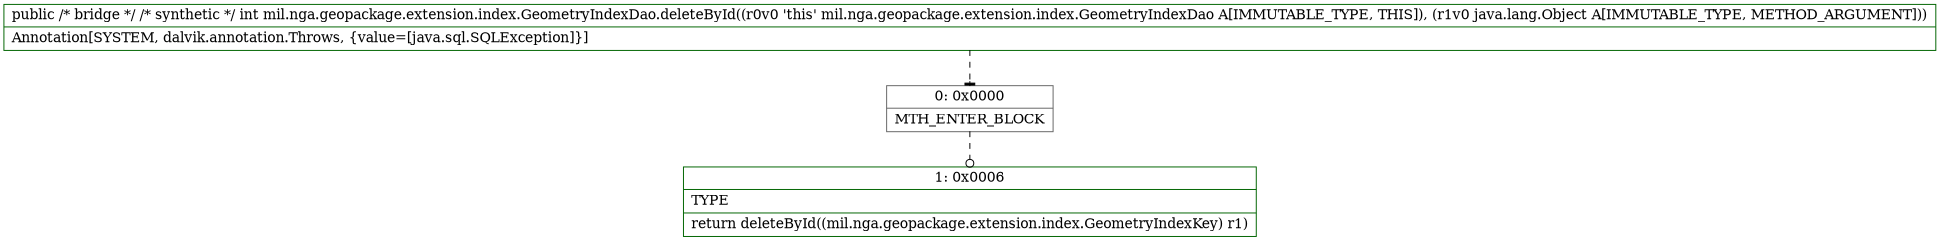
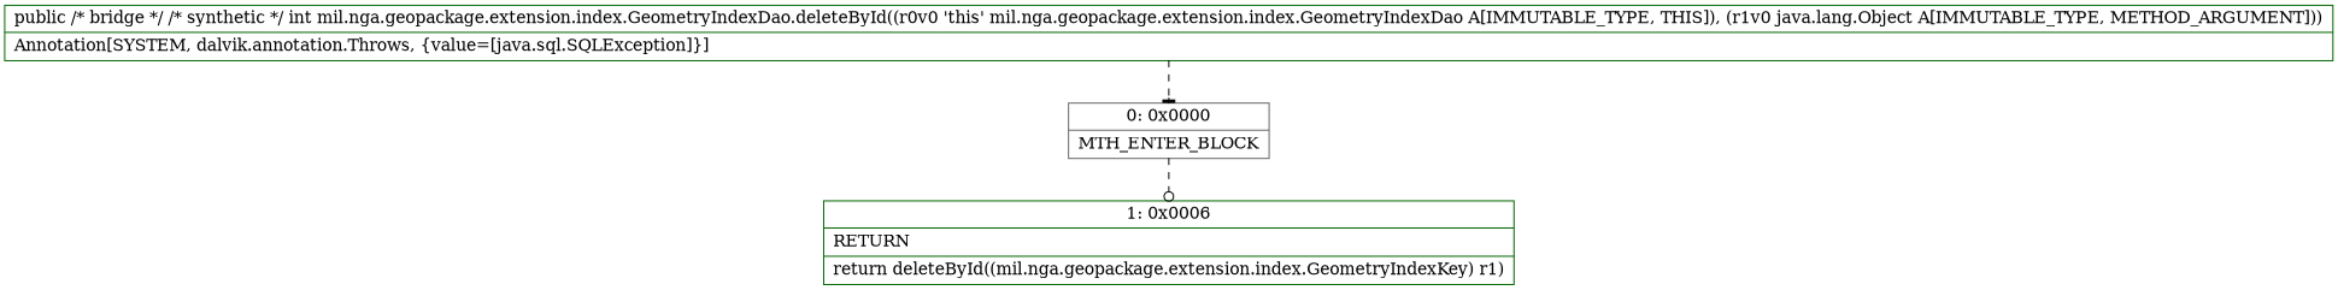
  digraph {
    node [shape=record color=darkgreen]
    edge [style=dashed]
    n1 [label="{0\:\ 0x0000|MTH_ENTER_BLOCK\l}" color=gray40]
-   n2 [label="{1\:\ 0x0006|TYPE\l|return deleteById((mil.nga.geopackage.extension.index.GeometryIndexKey) r1)\l}"]
+   n2 [label="{1\:\ 0x0006|RETURN\l|return deleteById((mil.nga.geopackage.extension.index.GeometryIndexKey) r1)\l}"]
    n3 [label="{public \/* bridge *\/ \/* synthetic *\/ int mil.nga.geopackage.extension.index.GeometryIndexDao.deleteById((r0v0 'this' mil.nga.geopackage.extension.index.GeometryIndexDao A[IMMUTABLE_TYPE, THIS]), (r1v0 java.lang.Object A[IMMUTABLE_TYPE, METHOD_ARGUMENT]))  | Annotation[SYSTEM, dalvik.annotation.Throws, \{value=[java.sql.SQLException]\}]\l}"]
    n1 -> n2 [arrowhead=odot]
    n3 -> n1 [arrowhead=tee]
  }
